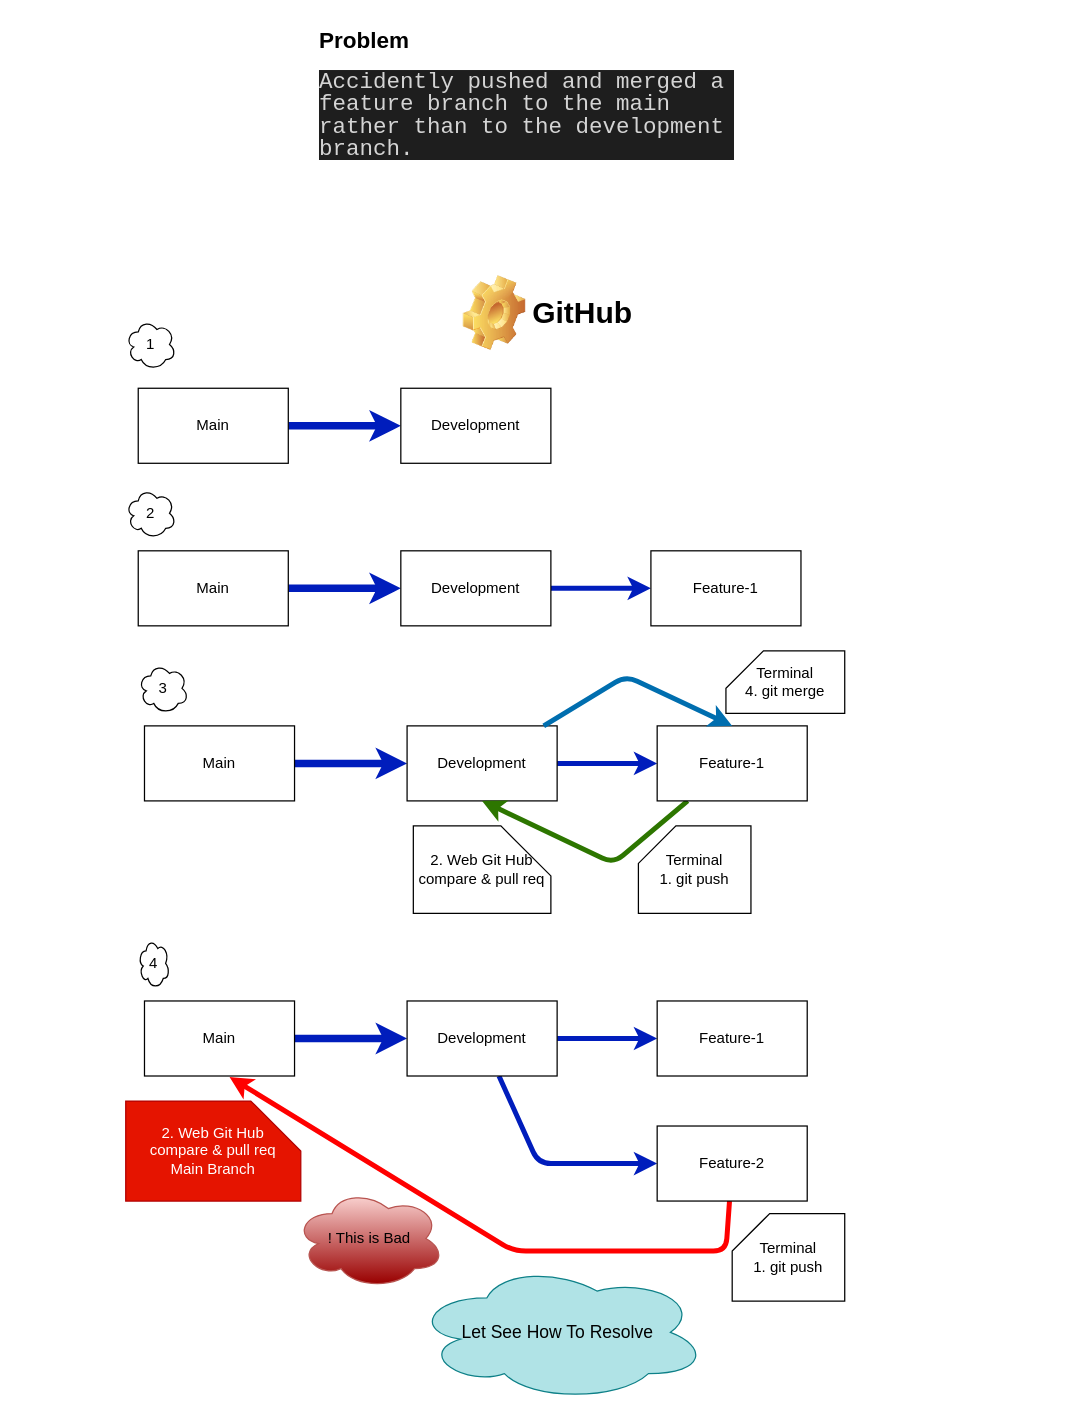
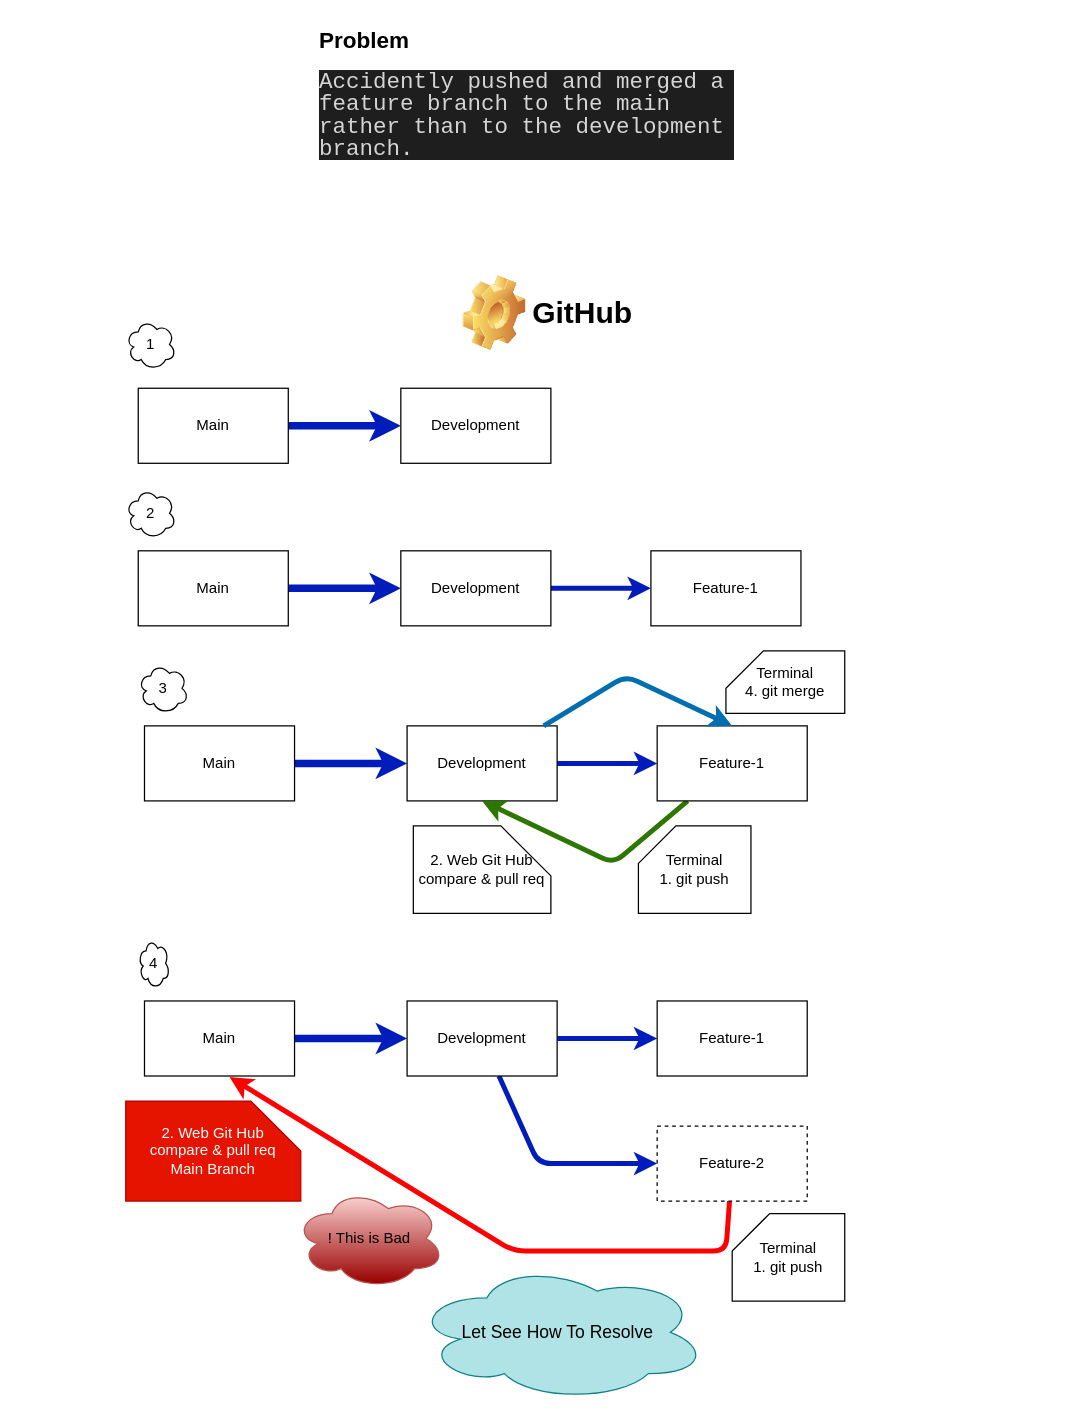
  <mxCell id="0" />
  <mxCell id="1" parent="0" />
  <mxCell id="2" value="" style="shape=waypoint;sketch=0;size=6;pointerEvents=1;points=[];fillColor=#1ba1e2;resizable=0;rotatable=0;perimeter=centerPerimeter;snapToPoint=1;rounded=0;fontFamily=Helvetica;fontSize=12;fontColor=#ffffff;align=center;strokeColor=#006EAF;html=1;" parent="1" vertex="1"><mxGeometry x="20" y="300" width="820" height="820" as="geometry" /></mxCell>
  <mxCell id="3" value="" style="edgeStyle=none;html=1;fontSize=27;fillColor=#0050ef;strokeColor=#001DBC;strokeWidth=6;" parent="1" source="4" target="7" edge="1"><mxGeometry relative="1" as="geometry" /></mxCell>
  <mxCell id="4" value="Main" style="rounded=0;whiteSpace=wrap;html=1;" parent="1" vertex="1"><mxGeometry x="110" y="310" width="120" height="60" as="geometry" /></mxCell>
  <mxCell id="5" value="&lt;a style=&quot;box-sizing: inherit; color: rgb(0, 102, 153); text-decoration: underline rgb(0, 111, 196); transition: all 0.25s ease 0s; outline: 0px; font-family: &amp;quot;Libre Baskerville&amp;quot;, serif; font-size: 17px; font-style: normal; font-variant-caps: normal; font-weight: 400; letter-spacing: normal; text-align: center; text-indent: 0px; text-transform: none; word-spacing: 0px; text-size-adjust: auto; -webkit-text-stroke-width: 0px;&quot; aria-haspopup=&quot;dialog&quot; aria-controls=&quot;fancybox-wrap&quot; class=&quot;fancybox image&quot; href=&quot;https://1000logos.net/wp-content/uploads/2021/05/GitHub-logo.png&quot;&gt;&lt;img style=&quot;box-sizing: inherit; height: auto; max-width: 100%; border: 0px; clear: both; display: block; margin-left: auto; margin-right: auto;&quot; sizes=&quot;(max-width: 500px) 100vw, 500px&quot; srcset=&quot;https://1000logos.net/wp-content/uploads/2021/05/GitHub-logo-500x281.png 500w, https://1000logos.net/wp-content/uploads/2021/05/GitHub-logo-140x79.png 140w, https://1000logos.net/wp-content/uploads/2021/05/GitHub-logo-768x432.png 768w, https://1000logos.net/wp-content/uploads/2021/05/GitHub-logo-1536x864.png 1536w, https://1000logos.net/wp-content/uploads/2021/05/GitHub-logo-2048x1152.png 2048w&quot; height=&quot;281&quot; width=&quot;500&quot; alt=&quot;GitHub logo&quot; src=&quot;https://1000logos.net/wp-content/uploads/2021/05/GitHub-logo-500x281.png&quot; class=&quot;aligncenter size-medium wp-image-109407&quot; decoding=&quot;async&quot;&gt;&lt;/a&gt;&lt;em style=&quot;box-sizing: inherit; font-style: italic; caret-color: rgb(17, 17, 17); color: rgb(17, 17, 17); font-family: &amp;quot;Libre Baskerville&amp;quot;, serif; font-size: 17px; font-variant-caps: normal; font-weight: 400; letter-spacing: normal; text-align: center; text-indent: 0px; text-transform: none; word-spacing: 0px; text-size-adjust: auto; -webkit-text-stroke-width: 0px; text-decoration: none;&quot;&gt;&lt;/em&gt;&lt;br class=&quot;Apple-interchange-newline&quot;&gt;" style="shape=image;html=1;verticalLabelPosition=bottom;verticalAlign=top;imageAspect=0;image=img/clipart/Gear_128x128.png" parent="1" vertex="1"><mxGeometry x="370" width="50" height="60" as="geometry" y="220" /></mxCell>
  <mxCell id="6" value="GitHub" style="text;strokeColor=none;fillColor=none;html=1;fontSize=24;fontStyle=1;verticalAlign=middle;align=center;" parent="1" vertex="1"><mxGeometry x="385" width="160" height="60" as="geometry" y="220" /></mxCell>
  <mxCell id="7" value="Development" style="rounded=0;whiteSpace=wrap;html=1;" parent="1" vertex="1"><mxGeometry x="320" y="310" width="120" height="60" as="geometry" /></mxCell>
  <mxCell id="8" value="" style="edgeStyle=none;html=1;fontSize=27;fillColor=#0050ef;strokeColor=#001DBC;strokeWidth=6;" parent="1" source="9" target="11" edge="1"><mxGeometry relative="1" as="geometry" /></mxCell>
  <mxCell id="9" value="Main" style="rounded=0;whiteSpace=wrap;html=1;" parent="1" vertex="1"><mxGeometry x="110" y="440" width="120" height="60" as="geometry" /></mxCell>
  <mxCell id="10" value="" style="edgeStyle=none;html=1;fillColor=#0050ef;strokeColor=#001DBC;strokeWidth=4;" parent="1" source="11" target="12" edge="1"><mxGeometry relative="1" as="geometry" /></mxCell>
  <mxCell id="11" value="Development" style="rounded=0;whiteSpace=wrap;html=1;" parent="1" vertex="1"><mxGeometry x="320" y="440" width="120" height="60" as="geometry" /></mxCell>
  <mxCell id="12" value="Feature-1" style="whiteSpace=wrap;html=1;rounded=0;" parent="1" vertex="1"><mxGeometry x="520" y="440" width="120" height="60" as="geometry" /></mxCell>
  <mxCell id="13" value="" style="edgeStyle=none;html=1;fontSize=27;fillColor=#0050ef;strokeColor=#001DBC;strokeWidth=6;" parent="1" source="14" target="16" edge="1"><mxGeometry relative="1" as="geometry" /></mxCell>
  <mxCell id="14" value="Main" style="rounded=0;whiteSpace=wrap;html=1;" parent="1" vertex="1"><mxGeometry x="115" y="580" width="120" height="60" as="geometry" /></mxCell>
  <mxCell id="15" value="" style="edgeStyle=none;html=1;fillColor=#0050ef;strokeColor=#001DBC;strokeWidth=4;" parent="1" source="16" target="18" edge="1"><mxGeometry relative="1" as="geometry" /></mxCell>
  <mxCell id="16" value="Development" style="rounded=0;whiteSpace=wrap;html=1;" parent="1" vertex="1"><mxGeometry x="325" y="580" width="120" height="60" as="geometry" /></mxCell>
  <mxCell id="17" style="edgeStyle=none;html=1;strokeWidth=4;entryX=0.5;entryY=1;entryDx=0;entryDy=0;fillColor=#60a917;strokeColor=#2D7600;" parent="1" source="18" target="16" edge="1"><mxGeometry relative="1" as="geometry"><Array as="points"><mxPoint x="490" y="690" /></Array></mxGeometry></mxCell>
  <mxCell id="18" value="Feature-1" style="whiteSpace=wrap;html=1;rounded=0;" parent="1" vertex="1"><mxGeometry x="525" y="580" width="120" height="60" as="geometry" /></mxCell>
  <mxCell id="19" value="1" style="ellipse;shape=cloud;whiteSpace=wrap;html=1;" parent="1" vertex="1"><mxGeometry x="100" y="255" width="40" height="40" as="geometry" /></mxCell>
  <mxCell id="20" value="2" style="ellipse;shape=cloud;whiteSpace=wrap;html=1;" parent="1" vertex="1"><mxGeometry x="100" y="390" width="40" height="40" as="geometry" /></mxCell>
  <mxCell id="21" value="3" style="ellipse;shape=cloud;whiteSpace=wrap;html=1;" parent="1" vertex="1"><mxGeometry x="110" y="530" width="40" height="40" as="geometry" /></mxCell>
  <mxCell id="22" value="Terminal&lt;br&gt;1. git push" style="shape=card;whiteSpace=wrap;html=1;" parent="1" vertex="1"><mxGeometry x="510" y="660" width="90" height="70" as="geometry" /></mxCell>
  <mxCell id="23" style="edgeStyle=none;html=1;strokeWidth=4;entryX=0.5;entryY=0;entryDx=0;entryDy=0;fillColor=#1ba1e2;strokeColor=#006EAF;" parent="1" source="16" target="18" edge="1"><mxGeometry relative="1" as="geometry"><Array as="points"><mxPoint x="500" y="540" /></Array></mxGeometry></mxCell>
  <mxCell id="24" value="2. Web Git Hub &lt;br&gt;compare &amp;amp; pull req" style="shape=card;whiteSpace=wrap;html=1;size=40;direction=south;" parent="1" vertex="1"><mxGeometry x="330" y="660" width="110" height="70" as="geometry" /></mxCell>
  <mxCell id="25" value="4" style="ellipse;shape=cloud;whiteSpace=wrap;html=1;" parent="1" vertex="1"><mxGeometry x="110" y="750" width="25" height="40" as="geometry" /></mxCell>
  <mxCell id="26" value="Terminal&lt;br&gt;4. git merge" style="shape=card;whiteSpace=wrap;html=1;" parent="1" vertex="1"><mxGeometry x="580" y="520" width="95" height="50" as="geometry" /></mxCell>
  <mxCell id="27" value="" style="edgeStyle=none;html=1;fontSize=27;fillColor=#0050ef;strokeColor=#001DBC;strokeWidth=6;" parent="1" source="28" target="31" edge="1"><mxGeometry relative="1" as="geometry" /></mxCell>
  <mxCell id="28" value="Main" style="rounded=0;whiteSpace=wrap;html=1;" parent="1" vertex="1"><mxGeometry x="115" y="800" width="120" height="60" as="geometry" /></mxCell>
  <mxCell id="29" value="" style="edgeStyle=none;html=1;fillColor=#0050ef;strokeColor=#001DBC;strokeWidth=4;" parent="1" source="31" target="32" edge="1"><mxGeometry relative="1" as="geometry" /></mxCell>
  <mxCell id="30" value="" style="edgeStyle=none;html=1;strokeWidth=4;fillColor=#0050ef;strokeColor=#001DBC;" parent="1" source="31" target="34" edge="1"><mxGeometry relative="1" as="geometry"><Array as="points"><mxPoint x="430" y="930" /></Array></mxGeometry></mxCell>
  <mxCell id="31" value="Development" style="rounded=0;whiteSpace=wrap;html=1;" parent="1" vertex="1"><mxGeometry x="325" y="800" width="120" height="60" as="geometry" /></mxCell>
  <mxCell id="32" value="Feature-1" style="whiteSpace=wrap;html=1;rounded=0;" parent="1" vertex="1"><mxGeometry x="525" y="800" width="120" height="60" as="geometry" /></mxCell>
  <mxCell id="33" value="" style="edgeStyle=none;html=1;strokeWidth=4;fillColor=#e51400;strokeColor=#FF0000;entryX=0.567;entryY=1.013;entryDx=0;entryDy=0;entryPerimeter=0;" parent="1" source="34" target="28" edge="1"><mxGeometry relative="1" as="geometry"><mxPoint x="150" y="890" as="targetPoint" /><Array as="points"><mxPoint x="580" y="1000" /><mxPoint x="410" y="1000" /></Array></mxGeometry></mxCell>
- <mxCell id="34" value="Feature-2" style="rounded=0;whiteSpace=wrap;html=1;" parent="1" vertex="1"><mxGeometry x="525" y="900" width="120" height="60" as="geometry" /></mxCell>
+ <mxCell id="34" value="Feature-2" style="rounded=0;whiteSpace=wrap;html=1;dashed=1;" parent="1" vertex="1"><mxGeometry x="525" y="900" width="120" height="60" as="geometry" /></mxCell>
  <mxCell id="35" value="Terminal&lt;br&gt;1. git push" style="shape=card;whiteSpace=wrap;html=1;" parent="1" vertex="1"><mxGeometry x="585" y="970" width="90" height="70" as="geometry" /></mxCell>
  <mxCell id="36" value="2. Web Git Hub &lt;br&gt;compare &amp;amp; pull req&lt;br&gt;Main Branch" style="shape=card;whiteSpace=wrap;html=1;size=40;direction=south;fillColor=#e51400;fontColor=#ffffff;strokeColor=#B20000;" parent="1" vertex="1"><mxGeometry x="100" y="880" width="140" height="80" as="geometry" /></mxCell>
  <mxCell id="37" value="! This is Bad" style="ellipse;shape=cloud;whiteSpace=wrap;html=1;fillColor=#f8cecc;strokeColor=#b85450;gradientColor=#990000;fontColor=#000000;" parent="1" vertex="1"><mxGeometry x="235" y="950" width="120" height="80" as="geometry" /></mxCell>
  <mxCell id="38" value="&lt;font color=&quot;#000000&quot; style=&quot;font-size: 14px;&quot;&gt;Let See How To Resolve&amp;nbsp;&lt;/font&gt;" style="ellipse;shape=cloud;whiteSpace=wrap;html=1;fillColor=#b0e3e6;strokeColor=#0e8088;" parent="1" vertex="1"><mxGeometry x="330" y="1010" width="235" height="110" as="geometry" /></mxCell>
  <mxCell id="39" value="&lt;h1 style=&quot;font-size: 18px;&quot;&gt;Problem&lt;/h1&gt;&lt;div style=&quot;color: rgb(212, 212, 212); background-color: rgb(30, 30, 30); font-family: Menlo, Monaco, &amp;quot;Courier New&amp;quot;, monospace; line-height: 18px; font-size: 18px;&quot;&gt;Accidently pushed and merged a feature branch to the main rather than to the development branch.&lt;/div&gt;" style="text;html=1;strokeColor=none;fillColor=none;spacing=5;spacingTop=-20;whiteSpace=wrap;overflow=hidden;rounded=0;fontSize=18;" vertex="1" parent="1"><mxGeometry x="250" y="20" width="340" height="150" as="geometry" /></mxCell>
